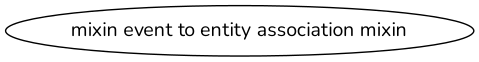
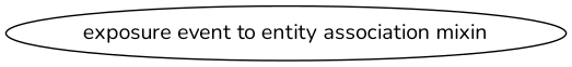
  digraph {
    rankdir=LR
    fontname=Nunito
-   n1 [height=0.5 label="mixin event to entity association mixin" width=4.4593 fontname=Nunito]
+   n1 [height=0.5 label="exposure event to entity association mixin" width=4.4593 fontname=Nunito]
  }
